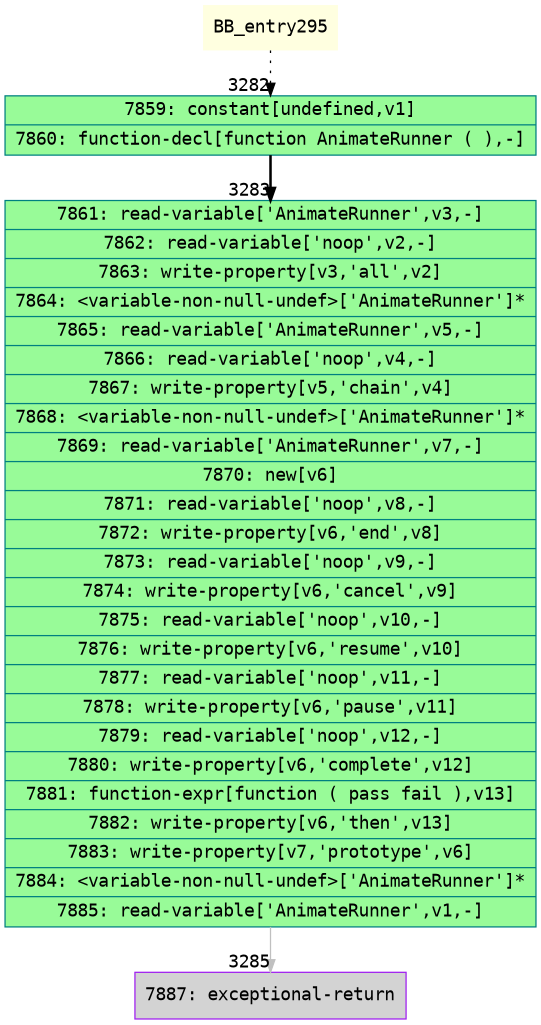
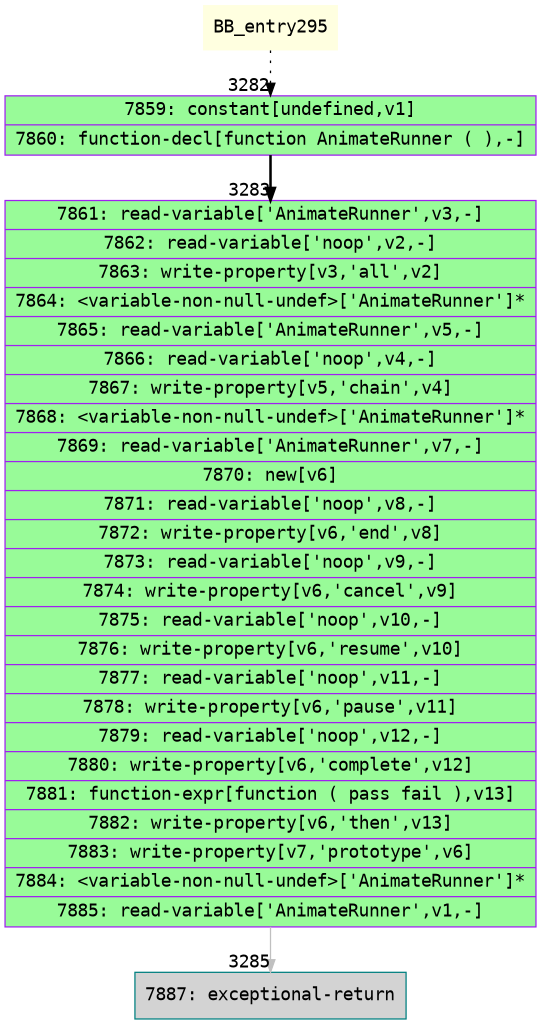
  digraph {
    fontname="DejaVu Sans Mono"
    rankdir=TD
    node [color=teal fillcolor=palegreen fontname="DejaVu Sans Mono" shape=record style=filled]
    edge [fontname="DejaVu Sans Mono" headport=n tailport=s]
    n1 [fillcolor=lightyellow label=BB_entry295 shape=none]
-   n2 [label="{7859: constant[undefined,v1]|7860: function-decl[function AnimateRunner ( ),-]}"]
-   n3 [label="{7861: read-variable['AnimateRunner',v3,-]|7862: read-variable['noop',v2,-]|7863: write-property[v3,'all',v2]|7864: \<variable-non-null-undef\>['AnimateRunner']*|7865: read-variable['AnimateRunner',v5,-]|7866: read-variable['noop',v4,-]|7867: write-property[v5,'chain',v4]|7868: \<variable-non-null-undef\>['AnimateRunner']*|7869: read-variable['AnimateRunner',v7,-]|7870: new[v6]|7871: read-variable['noop',v8,-]|7872: write-property[v6,'end',v8]|7873: read-variable['noop',v9,-]|7874: write-property[v6,'cancel',v9]|7875: read-variable['noop',v10,-]|7876: write-property[v6,'resume',v10]|7877: read-variable['noop',v11,-]|7878: write-property[v6,'pause',v11]|7879: read-variable['noop',v12,-]|7880: write-property[v6,'complete',v12]|7881: function-expr[function ( pass fail ),v13]|7882: write-property[v6,'then',v13]|7883: write-property[v7,'prototype',v6]|7884: \<variable-non-null-undef\>['AnimateRunner']*|7885: read-variable['AnimateRunner',v1,-]}"]
-   n4 [color=purple fillcolor=lightgrey label="{7887: exceptional-return}"]
+   n2 [color=purple label="{7859: constant[undefined,v1]|7860: function-decl[function AnimateRunner ( ),-]}"]
+   n3 [color=purple label="{7861: read-variable['AnimateRunner',v3,-]|7862: read-variable['noop',v2,-]|7863: write-property[v3,'all',v2]|7864: \<variable-non-null-undef\>['AnimateRunner']*|7865: read-variable['AnimateRunner',v5,-]|7866: read-variable['noop',v4,-]|7867: write-property[v5,'chain',v4]|7868: \<variable-non-null-undef\>['AnimateRunner']*|7869: read-variable['AnimateRunner',v7,-]|7870: new[v6]|7871: read-variable['noop',v8,-]|7872: write-property[v6,'end',v8]|7873: read-variable['noop',v9,-]|7874: write-property[v6,'cancel',v9]|7875: read-variable['noop',v10,-]|7876: write-property[v6,'resume',v10]|7877: read-variable['noop',v11,-]|7878: write-property[v6,'pause',v11]|7879: read-variable['noop',v12,-]|7880: write-property[v6,'complete',v12]|7881: function-expr[function ( pass fail ),v13]|7882: write-property[v6,'then',v13]|7883: write-property[v7,'prototype',v6]|7884: \<variable-non-null-undef\>['AnimateRunner']*|7885: read-variable['AnimateRunner',v1,-]}"]
+   n4 [fillcolor=lightgrey label="{7887: exceptional-return}"]
    n1 -> n2 [headlabel="    3282" style=dotted]
    n2 -> n3 [headlabel="      3283" style=bold]
    n3 -> n4 [color=gray headlabel="      3285" style=solid]
  }
